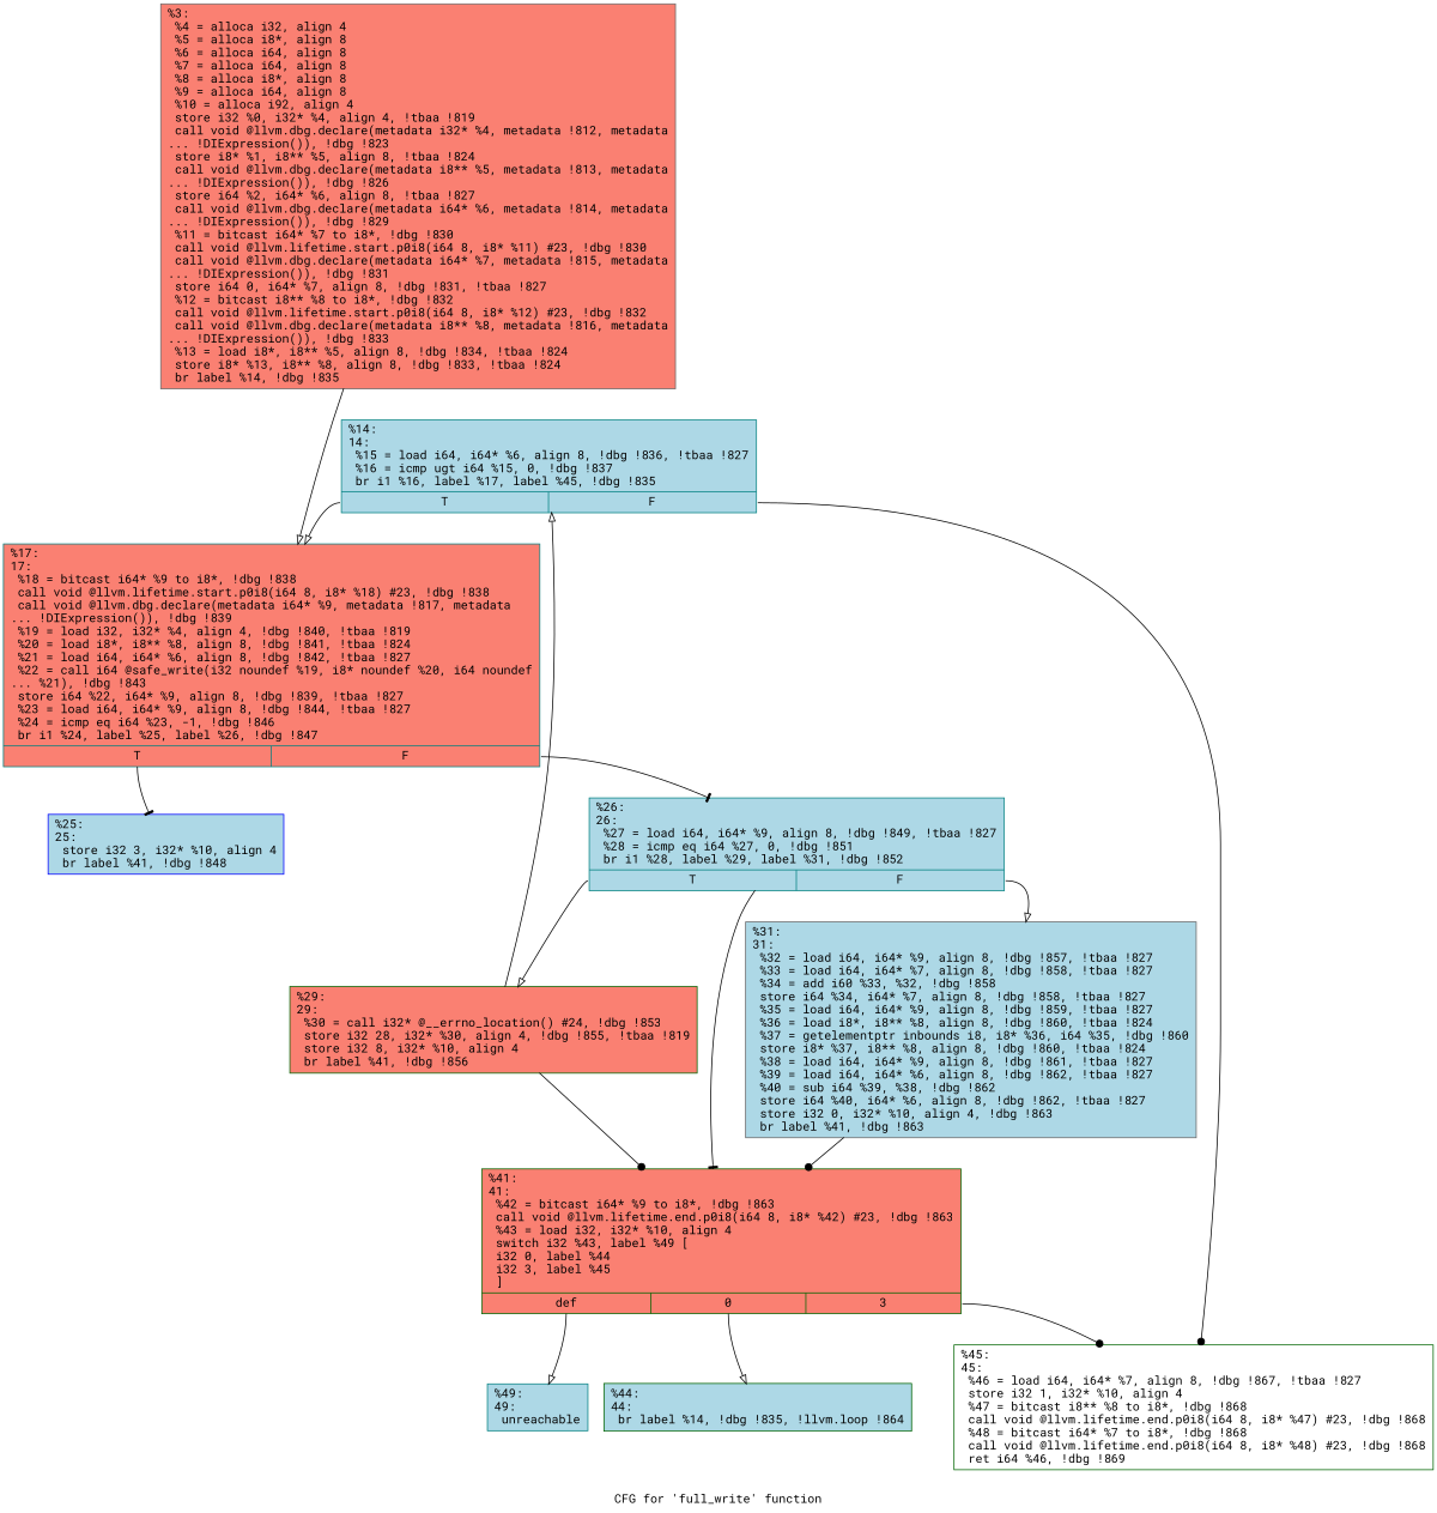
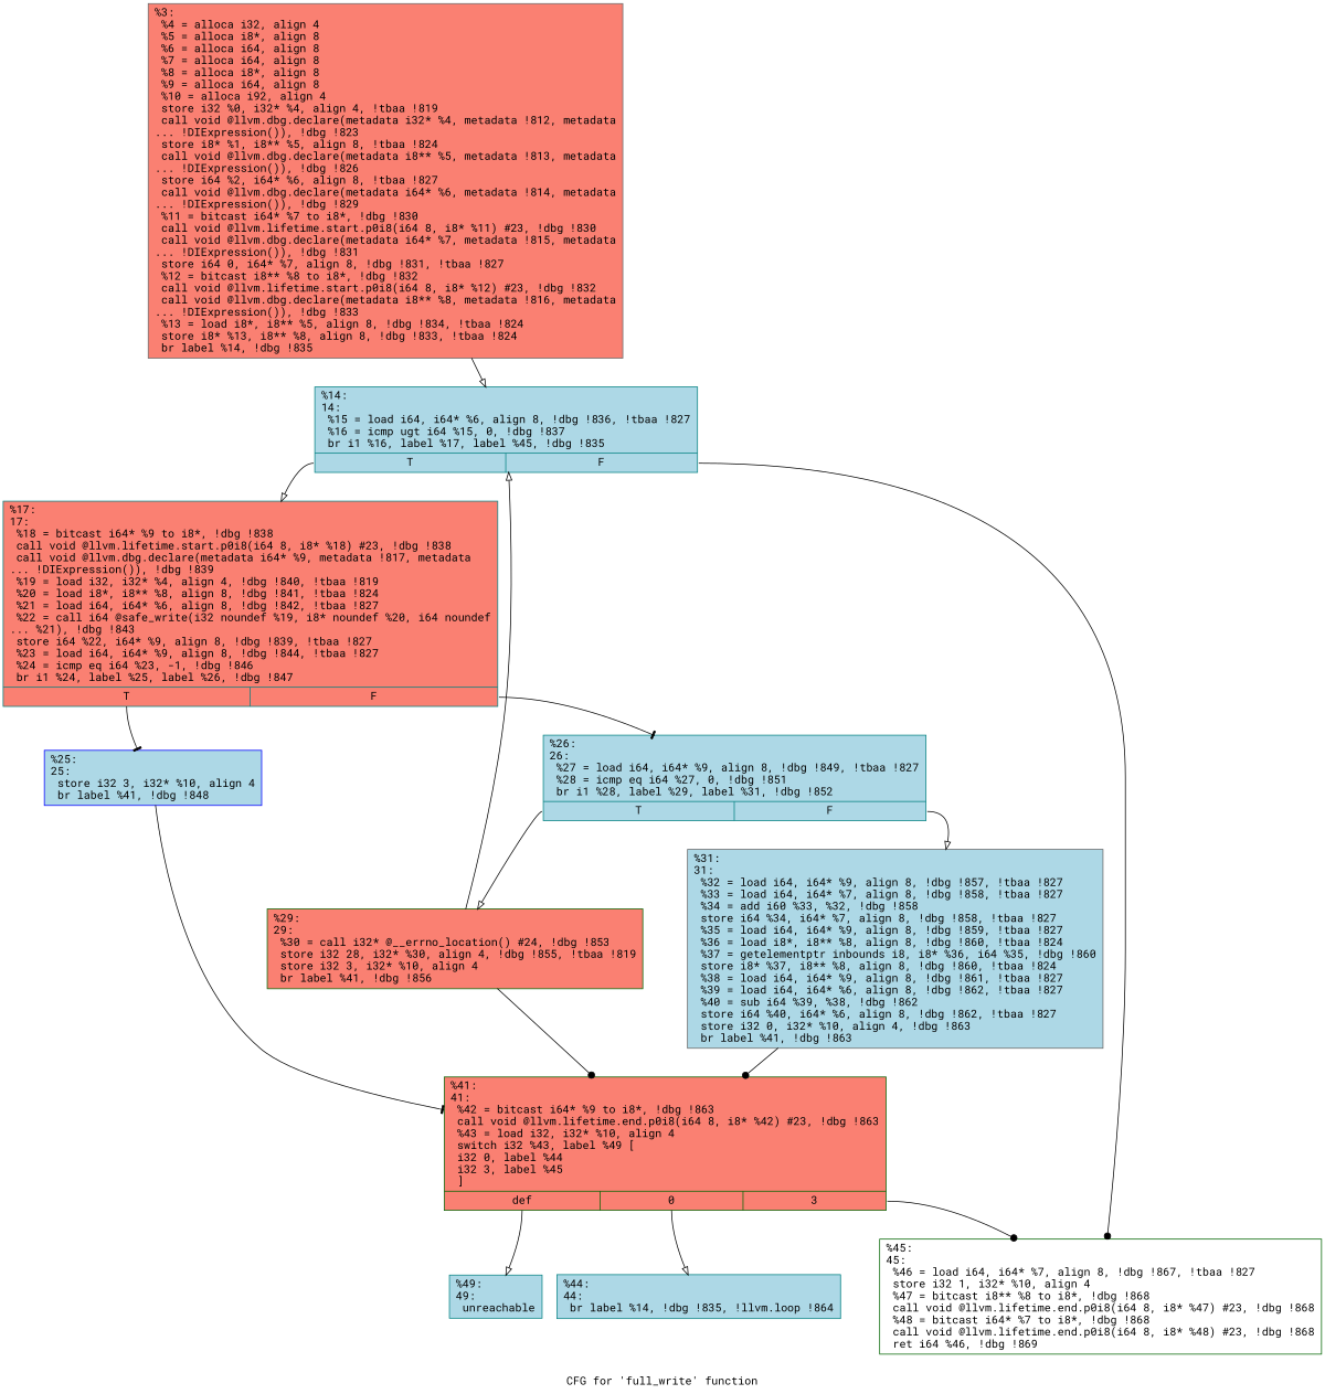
  digraph {
    fontname="Roboto Mono"
    label="CFG for 'full_write' function"
    node [color=teal fillcolor=lightblue fontname="Roboto Mono" shape=record style=filled]
    edge [arrowhead=onormal fontname="Roboto Mono"]
    n1 [color=gray40 fillcolor=salmon label="{%3:\l  %4 = alloca i32, align 4\l  %5 = alloca i8*, align 8\l  %6 = alloca i64, align 8\l  %7 = alloca i64, align 8\l  %8 = alloca i8*, align 8\l  %9 = alloca i64, align 8\l  %10 = alloca i92, align 4\l  store i32 %0, i32* %4, align 4, !tbaa !819\l  call void @llvm.dbg.declare(metadata i32* %4, metadata !812, metadata\l... !DIExpression()), !dbg !823\l  store i8* %1, i8** %5, align 8, !tbaa !824\l  call void @llvm.dbg.declare(metadata i8** %5, metadata !813, metadata\l... !DIExpression()), !dbg !826\l  store i64 %2, i64* %6, align 8, !tbaa !827\l  call void @llvm.dbg.declare(metadata i64* %6, metadata !814, metadata\l... !DIExpression()), !dbg !829\l  %11 = bitcast i64* %7 to i8*, !dbg !830\l  call void @llvm.lifetime.start.p0i8(i64 8, i8* %11) #23, !dbg !830\l  call void @llvm.dbg.declare(metadata i64* %7, metadata !815, metadata\l... !DIExpression()), !dbg !831\l  store i64 0, i64* %7, align 8, !dbg !831, !tbaa !827\l  %12 = bitcast i8** %8 to i8*, !dbg !832\l  call void @llvm.lifetime.start.p0i8(i64 8, i8* %12) #23, !dbg !832\l  call void @llvm.dbg.declare(metadata i8** %8, metadata !816, metadata\l... !DIExpression()), !dbg !833\l  %13 = load i8*, i8** %5, align 8, !dbg !834, !tbaa !824\l  store i8* %13, i8** %8, align 8, !dbg !833, !tbaa !824\l  br label %14, !dbg !835\l}"]
    n2 [label="{%14:\l14:                                               \l  %15 = load i64, i64* %6, align 8, !dbg !836, !tbaa !827\l  %16 = icmp ugt i64 %15, 0, !dbg !837\l  br i1 %16, label %17, label %45, !dbg !835\l|{<s0>T|<s1>F}}"]
    n3 [fillcolor=salmon label="{%17:\l17:                                               \l  %18 = bitcast i64* %9 to i8*, !dbg !838\l  call void @llvm.lifetime.start.p0i8(i64 8, i8* %18) #23, !dbg !838\l  call void @llvm.dbg.declare(metadata i64* %9, metadata !817, metadata\l... !DIExpression()), !dbg !839\l  %19 = load i32, i32* %4, align 4, !dbg !840, !tbaa !819\l  %20 = load i8*, i8** %8, align 8, !dbg !841, !tbaa !824\l  %21 = load i64, i64* %6, align 8, !dbg !842, !tbaa !827\l  %22 = call i64 @safe_write(i32 noundef %19, i8* noundef %20, i64 noundef\l... %21), !dbg !843\l  store i64 %22, i64* %9, align 8, !dbg !839, !tbaa !827\l  %23 = load i64, i64* %9, align 8, !dbg !844, !tbaa !827\l  %24 = icmp eq i64 %23, -1, !dbg !846\l  br i1 %24, label %25, label %26, !dbg !847\l|{<s0>T|<s1>F}}"]
    n4 [color=darkgreen fillcolor=white label="{%45:\l45:                                               \l  %46 = load i64, i64* %7, align 8, !dbg !867, !tbaa !827\l  store i32 1, i32* %10, align 4\l  %47 = bitcast i8** %8 to i8*, !dbg !868\l  call void @llvm.lifetime.end.p0i8(i64 8, i8* %47) #23, !dbg !868\l  %48 = bitcast i64* %7 to i8*, !dbg !868\l  call void @llvm.lifetime.end.p0i8(i64 8, i8* %48) #23, !dbg !868\l  ret i64 %46, !dbg !869\l}"]
    n5 [color=blue label="{%25:\l25:                                               \l  store i32 3, i32* %10, align 4\l  br label %41, !dbg !848\l}"]
    n6 [label="{%26:\l26:                                               \l  %27 = load i64, i64* %9, align 8, !dbg !849, !tbaa !827\l  %28 = icmp eq i64 %27, 0, !dbg !851\l  br i1 %28, label %29, label %31, !dbg !852\l|{<s0>T|<s1>F}}"]
    n7 [color=darkgreen fillcolor=salmon label="{%41:\l41:                                               \l  %42 = bitcast i64* %9 to i8*, !dbg !863\l  call void @llvm.lifetime.end.p0i8(i64 8, i8* %42) #23, !dbg !863\l  %43 = load i32, i32* %10, align 4\l  switch i32 %43, label %49 [\l    i32 0, label %44\l    i32 3, label %45\l  ]\l|{<s0>def|<s1>0|<s2>3}}"]
-   n8 [color=darkgreen fillcolor=salmon label="{%29:\l29:                                               \l  %30 = call i32* @__errno_location() #24, !dbg !853\l  store i32 28, i32* %30, align 4, !dbg !855, !tbaa !819\l  store i32 8, i32* %10, align 4\l  br label %41, !dbg !856\l}"]
+   n8 [color=darkgreen fillcolor=salmon label="{%29:\l29:                                               \l  %30 = call i32* @__errno_location() #24, !dbg !853\l  store i32 28, i32* %30, align 4, !dbg !855, !tbaa !819\l  store i32 3, i32* %10, align 4\l  br label %41, !dbg !856\l}"]
    n9 [color=gray40 label="{%31:\l31:                                               \l  %32 = load i64, i64* %9, align 8, !dbg !857, !tbaa !827\l  %33 = load i64, i64* %7, align 8, !dbg !858, !tbaa !827\l  %34 = add i60 %33, %32, !dbg !858\l  store i64 %34, i64* %7, align 8, !dbg !858, !tbaa !827\l  %35 = load i64, i64* %9, align 8, !dbg !859, !tbaa !827\l  %36 = load i8*, i8** %8, align 8, !dbg !860, !tbaa !824\l  %37 = getelementptr inbounds i8, i8* %36, i64 %35, !dbg !860\l  store i8* %37, i8** %8, align 8, !dbg !860, !tbaa !824\l  %38 = load i64, i64* %9, align 8, !dbg !861, !tbaa !827\l  %39 = load i64, i64* %6, align 8, !dbg !862, !tbaa !827\l  %40 = sub i64 %39, %38, !dbg !862\l  store i64 %40, i64* %6, align 8, !dbg !862, !tbaa !827\l  store i32 0, i32* %10, align 4, !dbg !863\l  br label %41, !dbg !863\l}"]
    n10 [label="{%49:\l49:                                               \l  unreachable\l}"]
-   n11 [color=darkgreen label="{%44:\l44:                                               \l  br label %14, !dbg !835, !llvm.loop !864\l}"]
-   n1 -> n3
+   n11 [label="{%44:\l44:                                               \l  br label %14, !dbg !835, !llvm.loop !864\l}"]
+   n1 -> n2
    n2 -> n3 [tailport=s0]
    n2 -> n4 [arrowhead=dot tailport=s1]
    n3 -> n5 [arrowhead=tee tailport=s0]
    n3 -> n6 [arrowhead=tee tailport=s1]
-   n6 -> n7 [arrowhead=tee]
+   n5 -> n7 [arrowhead=tee]
    n6 -> n8 [tailport=s0]
    n6 -> n9 [tailport=s1]
    n7 -> n4 [arrowhead=dot tailport=s2]
    n7 -> n10 [tailport=s0]
    n7 -> n11 [tailport=s1]
    n8 -> n2
    n8 -> n7 [arrowhead=dot]
    n9 -> n7 [arrowhead=dot]
  }
